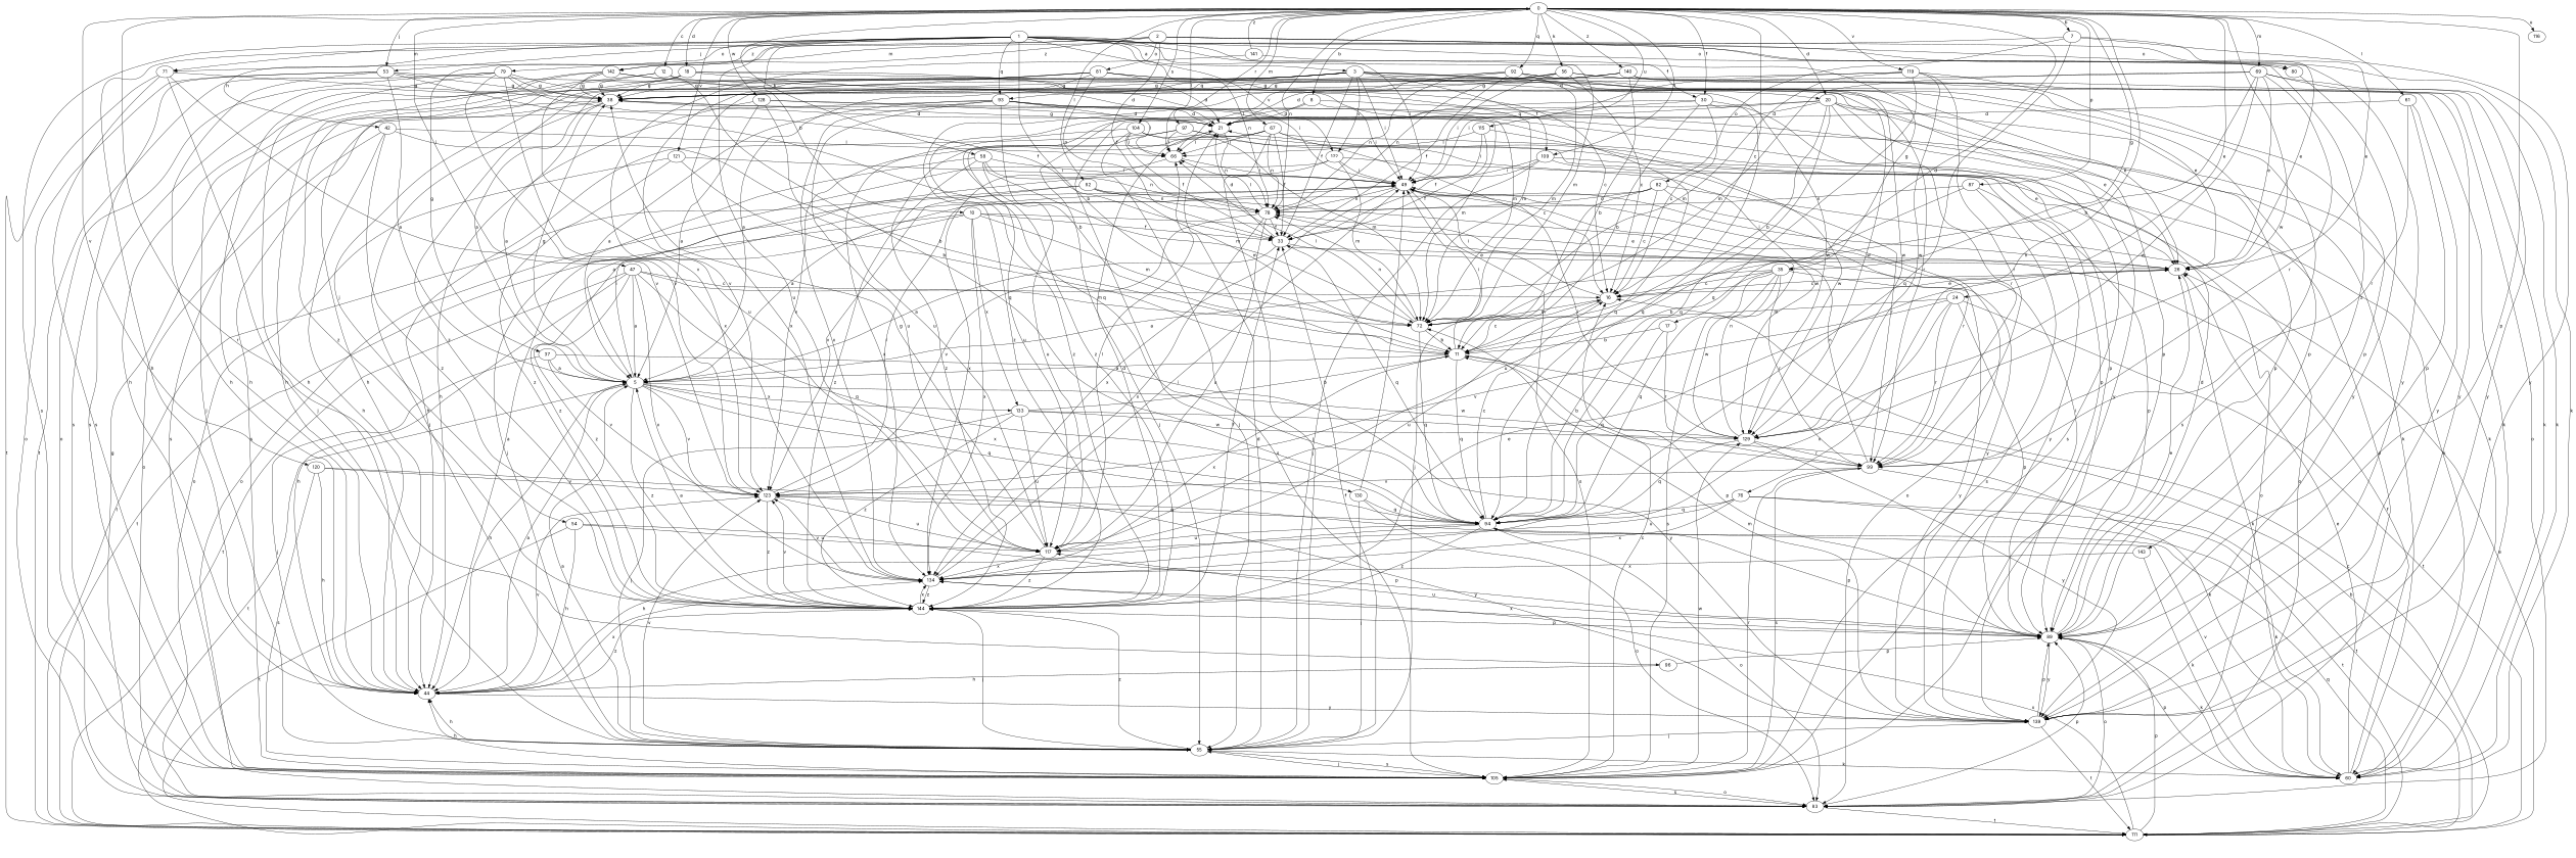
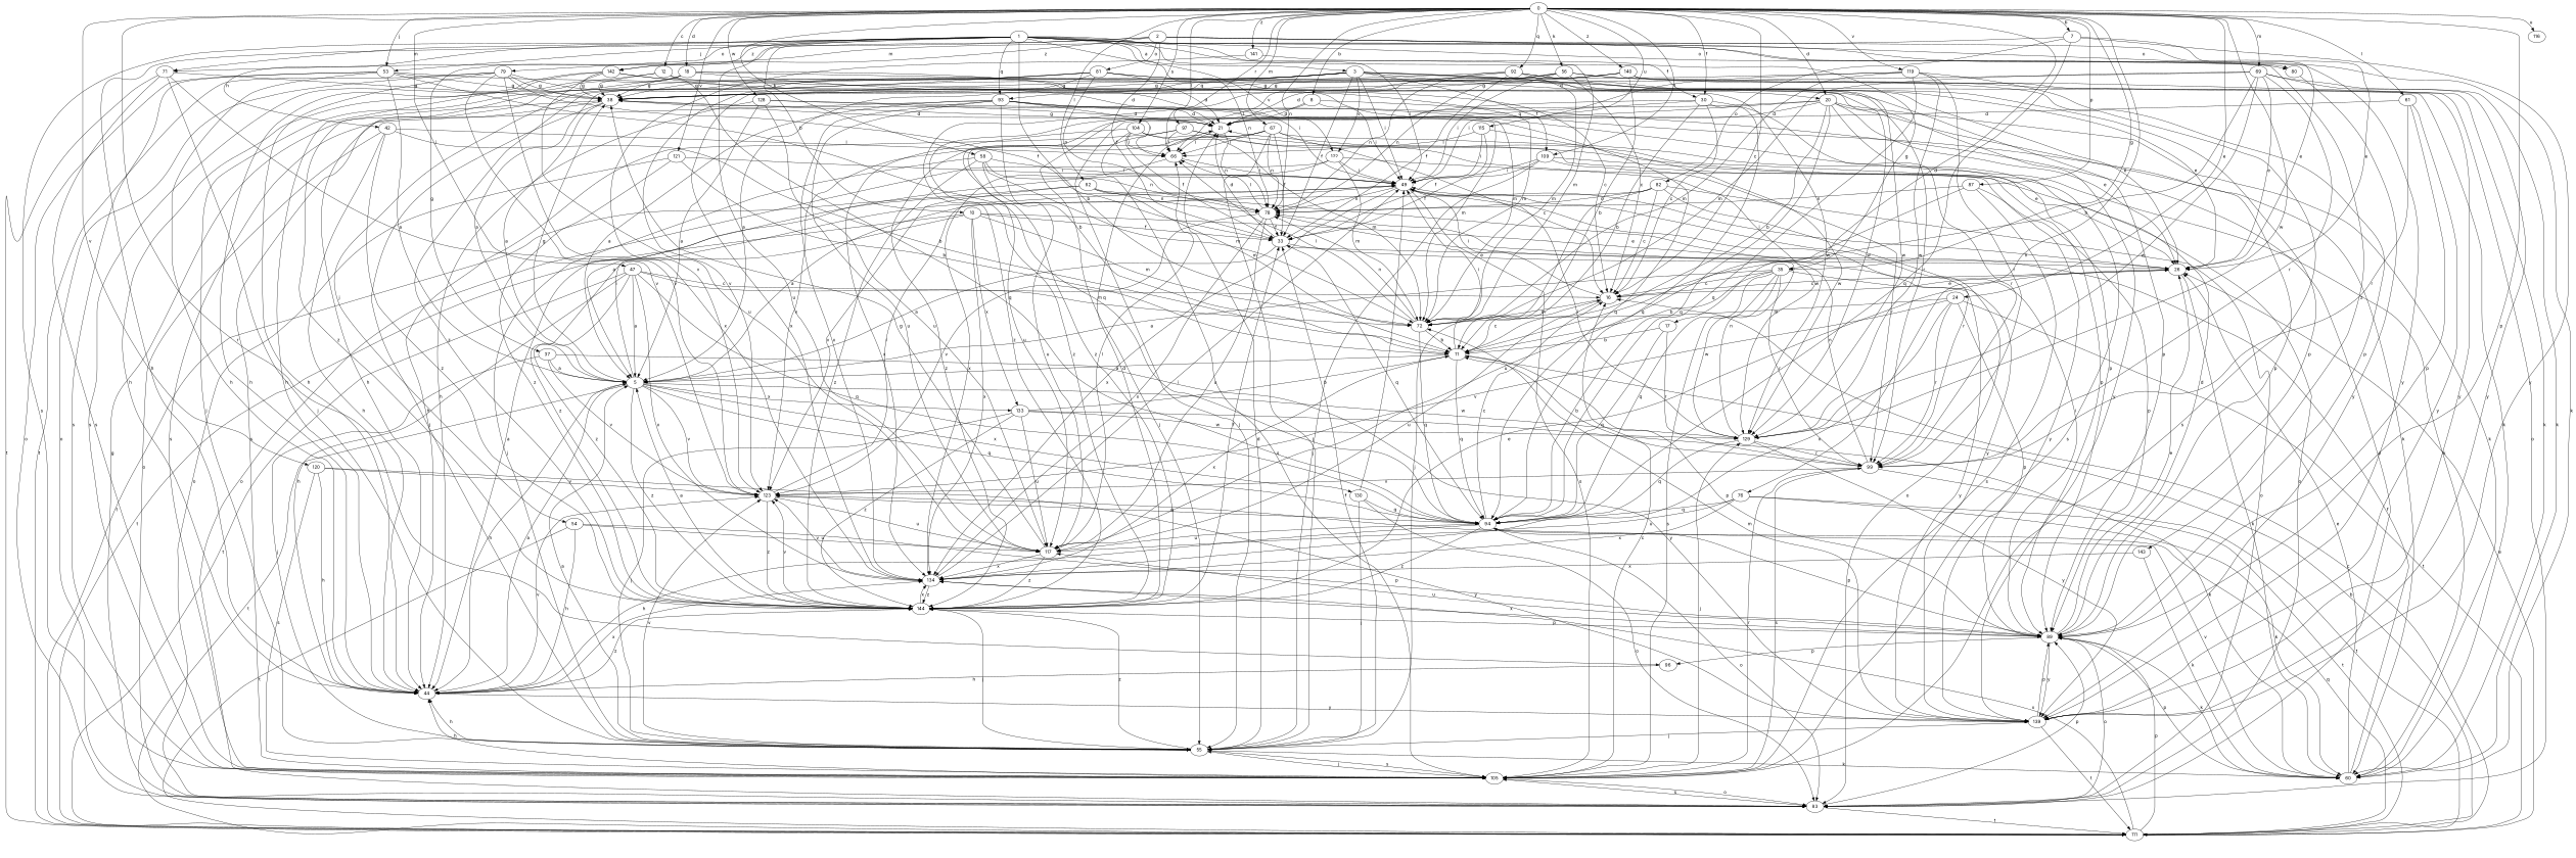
  strict digraph {
    fontname=Inter
    node [fontname=Inter]
    edge [fontname=Inter]
    0
    7
    8
    12
    16
    17
    18
    20
    24
    30
    35
    47
    53
    56
    58
    61
    62
    66
    67
    69
    76
    78
    87
    89
    92
    96
    97
    104
    109
    115
    116
    119
    120
    121
    128
    129
    140
    141
    71
    139
    26
    94
    82
    49
    144
    21
    83
    44
    38
    117
    72
    11
    99
    60
    105
    55
    111
    123
    134
    5
    33
    1
    3
    10
    42
    79
    80
    93
    122
    142
    54
    133
    2
    37
    81
    143
    130
    0 -> 7 [label=b]
    0 -> 8 [label=b]
    0 -> 12 [label=c]
    0 -> 16 [label=c]
    0 -> 17 [label=d]
    0 -> 18 [label=d]
    0 -> 20 [label=d]
    0 -> 24 [label=e]
    0 -> 30 [label=f]
    0 -> 35 [label=g]
    0 -> 47 [label=i]
    0 -> 53 [label=j]
    0 -> 56 [label=k]
    0 -> 58 [label=k]
    0 -> 61 [label=l]
    0 -> 62 [label=l]
    0 -> 66 [label=l]
    0 -> 67 [label=m]
    0 -> 69 [label=m]
    0 -> 76 [label=n]
    0 -> 78 [label=n]
    0 -> 87 [label=p]
    0 -> 89 [label=p]
    0 -> 92 [label=q]
    0 -> 96 [label=r]
    0 -> 97 [label=r]
    0 -> 104 [label=s]
    0 -> 109 [label=t]
    0 -> 115 [label=u]
    0 -> 116 [label=u]
    0 -> 119 [label=v]
    0 -> 120 [label=v]
    0 -> 121 [label=v]
    0 -> 128 [label=w]
    0 -> 129 [label=w]
    0 -> 140 [label=z]
-   141 -> 0 [label=z]
+   0 -> 141 [label=z]
    7 -> 71 [label=m]
    7 -> 139 [label=y]
    7 -> 26 [label=e]
    7 -> 94 [label=q]
    7 -> 82 [label=o]
    8 -> 49 [label=i]
    8 -> 144 [label=z]
    8 -> 21 [label=d]
    8 -> 83 [label=o]
    12 -> 139 [label=y]
    12 -> 94 [label=q]
    12 -> 44 [label=h]
    12 -> 38 [label=g]
    16 -> 26 [label=e]
    16 -> 49 [label=i]
    16 -> 117 [label=u]
    16 -> 72 [label=m]
    17 -> 94 [label=q]
    17 -> 11 [label=b]
    17 -> 99 [label=r]
    18 -> 89 [label=p]
    18 -> 49 [label=i]
    18 -> 144 [label=z]
    18 -> 44 [label=h]
    18 -> 38 [label=g]
    18 -> 72 [label=m]
    20 -> 89 [label=p]
    20 -> 26 [label=e]
    20 -> 94 [label=q]
    20 -> 144 [label=z]
    20 -> 21 [label=d]
    20 -> 11 [label=b]
    20 -> 60 [label=k]
    20 -> 105 [label=s]
    20 -> 55 [label=j]
    24 -> 89 [label=p]
    24 -> 72 [label=m]
    24 -> 99 [label=r]
    24 -> 111 [label=t]
    24 -> 123 [label=v]
    24 -> 134 [label=x]
    30 -> 16 [label=c]
    30 -> 94 [label=q]
    30 -> 21 [label=q]
    30 -> 11 [label=b]
    30 -> 99 [label=r]
    30 -> 55 [label=j]
    35 -> 16 [label=c]
    35 -> 129 [label=w]
    35 -> 139 [label=y]
    35 -> 94 [label=q]
    35 -> 11 [label=b]
    35 -> 99 [label=r]
    35 -> 105 [label=s]
    35 -> 5 [label=a]
    47 -> 16 [label=c]
    47 -> 94 [label=q]
    47 -> 144 [label=z]
    47 -> 44 [label=h]
    47 -> 72 [label=m]
    47 -> 111 [label=t]
    47 -> 134 [label=x]
    47 -> 5 [label=a]
    53 -> 129 [label=w]
    53 -> 94 [label=q]
    53 -> 83 [label=o]
    53 -> 44 [label=h]
    53 -> 38 [label=g]
    53 -> 105 [label=s]
    53 -> 5 [label=a]
    56 -> 16 [label=c]
    56 -> 78 [label=n]
    56 -> 89 [label=p]
    56 -> 139 [label=y]
    56 -> 49 [label=i]
    56 -> 38 [label=g]
    56 -> 5 [label=a]
    58 -> 78 [label=n]
    58 -> 49 [label=i]
    58 -> 144 [label=z]
    58 -> 117 [label=u]
    58 -> 72 [label=m]
    58 -> 55 [label=j]
    61 -> 89 [label=p]
    61 -> 139 [label=y]
    61 -> 21 [label=d]
    61 -> 99 [label=r]
    62 -> 78 [label=n]
    62 -> 139 [label=y]
    62 -> 72 [label=m]
    62 -> 111 [label=t]
    62 -> 123 [label=v]
    66 -> 49 [label=i]
    66 -> 134 [label=x]
    67 -> 16 [label=c]
    67 -> 66 [label=l]
    67 -> 78 [label=n]
    67 -> 117 [label=u]
    67 -> 60 [label=k]
    67 -> 55 [label=j]
    67 -> 123 [label=v]
    67 -> 33 [label=f]
    69 -> 129 [label=w]
    69 -> 139 [label=y]
    69 -> 26 [label=e]
    69 -> 38 [label=g]
    69 -> 72 [label=m]
    69 -> 11 [label=b]
    69 -> 99 [label=r]
    69 -> 60 [label=k]
    76 -> 94 [label=q]
    76 -> 117 [label=u]
    76 -> 60 [label=k]
    76 -> 111 [label=t]
    76 -> 134 [label=x]
    78 -> 66 [label=l]
    78 -> 117 [label=u]
    78 -> 123 [label=v]
    78 -> 134 [label=x]
    78 -> 33 [label=f]
    87 -> 78 [label=n]
    87 -> 89 [label=p]
    87 -> 117 [label=u]
    87 -> 105 [label=s]
    89 -> 139 [label=y]
    89 -> 26 [label=e]
    89 -> 49 [label=i]
    89 -> 21 [label=d]
    89 -> 83 [label=o]
    89 -> 117 [label=u]
    89 -> 60 [label=k]
    89 -> 134 [label=x]
    92 -> 66 [label=l]
    92 -> 78 [label=n]
    92 -> 89 [label=p]
    92 -> 129 [label=w]
    92 -> 38 [label=g]
    92 -> 72 [label=m]
    92 -> 33 [label=f]
-   96 -> 89 [label=p]
+   89 -> 96 [label=p]
    96 -> 44 [label=h]
    97 -> 66 [label=l]
    97 -> 129 [label=w]
    97 -> 26 [label=e]
    97 -> 144 [label=z]
    97 -> 44 [label=h]
    104 -> 66 [label=l]
    104 -> 89 [label=p]
    104 -> 72 [label=m]
    104 -> 105 [label=s]
    104 -> 134 [label=x]
    104 -> 33 [label=f]
    109 -> 49 [label=i]
    109 -> 83 [label=o]
    109 -> 99 [label=r]
    109 -> 55 [label=j]
    109 -> 33 [label=f]
    115 -> 66 [label=l]
    115 -> 129 [label=w]
    115 -> 49 [label=i]
    115 -> 33 [label=f]
    119 -> 129 [label=w]
    119 -> 94 [label=q]
    119 -> 49 [label=i]
    119 -> 38 [label=g]
    119 -> 72 [label=m]
    119 -> 99 [label=r]
    119 -> 105 [label=s]
    120 -> 139 [label=y]
    120 -> 44 [label=h]
    120 -> 105 [label=s]
    120 -> 123 [label=v]
    121 -> 49 [label=i]
    121 -> 144 [label=z]
    121 -> 83 [label=o]
    121 -> 11 [label=b]
    128 -> 94 [label=q]
    128 -> 21 [label=d]
    128 -> 44 [label=h]
    128 -> 117 [label=u]
    128 -> 5 [label=a]
    129 -> 78 [label=n]
    129 -> 139 [label=y]
    129 -> 94 [label=q]
    129 -> 49 [label=i]
    129 -> 99 [label=r]
    140 -> 144 [label=z]
    140 -> 21 [label=d]
    140 -> 83 [label=o]
    140 -> 38 [label=g]
    140 -> 11 [label=b]
    140 -> 60 [label=k]
    141 -> 72 [label=m]
    141 -> 123 [label=v]
    71 -> 38 [label=g]
    71 -> 105 [label=s]
    71 -> 55 [label=j]
    71 -> 111 [label=t]
    71 -> 123 [label=v]
    139 -> 89 [label=p]
    139 -> 72 [label=m]
    139 -> 55 [label=j]
    139 -> 111 [label=t]
    26 -> 16 [label=c]
    26 -> 49 [label=i]
    26 -> 60 [label=k]
    94 -> 16 [label=c]
    94 -> 89 [label=p]
    94 -> 144 [label=z]
    94 -> 83 [label=o]
    94 -> 44 [label=h]
    94 -> 117 [label=u]
    82 -> 16 [label=c]
    82 -> 78 [label=n]
    82 -> 83 [label=o]
    82 -> 99 [label=r]
    82 -> 55 [label=j]
    82 -> 5 [label=a]
    49 -> 78 [label=n]
    49 -> 83 [label=o]
    49 -> 44 [label=a]
    49 -> 105 [label=s]
    49 -> 134 [label=x]
    144 -> 89 [label=p]
    144 -> 26 [label=e]
    144 -> 21 [label=d]
    144 -> 55 [label=j]
    144 -> 123 [label=v]
    144 -> 134 [label=x]
    144 -> 5 [label=a]
    144 -> 33 [label=f]
    21 -> 66 [label=l]
    21 -> 78 [label=n]
    21 -> 38 [label=g]
    83 -> 89 [label=p]
    83 -> 38 [label=g]
    83 -> 105 [label=s]
    83 -> 111 [label=t]
    44 -> 139 [label=y]
    44 -> 144 [label=z]
    44 -> 123 [label=v]
    44 -> 134 [label=x]
    44 -> 5 [label=a]
    38 -> 21 [label=d]
    38 -> 72 [label=m]
    38 -> 105 [label=s]
    38 -> 55 [label=j]
    38 -> 5 [label=a]
    117 -> 66 [label=l]
    117 -> 144 [label=z]
    117 -> 38 [label=g]
    117 -> 134 [label=x]
    72 -> 66 [label=l]
    72 -> 78 [label=n]
    72 -> 94 [label=q]
    72 -> 11 [label=b]
    11 -> 16 [label=c]
    11 -> 89 [label=p]
    11 -> 94 [label=q]
    11 -> 49 [label=i]
    11 -> 134 [label=x]
    11 -> 5 [label=a]
    99 -> 78 [label=n]
    99 -> 11 [label=b]
    99 -> 105 [label=s]
    99 -> 111 [label=t]
    99 -> 123 [label=v]
    60 -> 89 [label=p]
    60 -> 26 [label=e]
    60 -> 123 [label=v]
    60 -> 33 [label=f]
    105 -> 16 [label=c]
-   105 -> 129 [label=w]
+   105 -> 129 [label=j]
    105 -> 83 [label=o]
    105 -> 44 [label=h]
    105 -> 99 [label=r]
    105 -> 55 [label=j]
    55 -> 144 [label=z]
    55 -> 21 [label=d]
    55 -> 44 [label=h]
    55 -> 60 [label=k]
    55 -> 105 [label=s]
    55 -> 123 [label=v]
    55 -> 5 [label=a]
    55 -> 33 [label=f]
    111 -> 16 [label=c]
    111 -> 89 [label=p]
    111 -> 26 [label=e]
    111 -> 94 [label=q]
    111 -> 11 [label=b]
    111 -> 134 [label=x]
    123 -> 94 [label=q]
    123 -> 49 [label=i]
    123 -> 144 [label=z]
    123 -> 117 [label=u]
    134 -> 49 [label=i]
    134 -> 144 [label=z]
    134 -> 123 [label=v]
    5 -> 129 [label=w]
    5 -> 94 [label=q]
    5 -> 49 [label=i]
    5 -> 144 [label=z]
    5 -> 44 [label=h]
    5 -> 38 [label=g]
    5 -> 111 [label=t]
    5 -> 123 [label=v]
    5 -> 133 [label=x]
    5 -> 130 [label=x]
    33 -> 26 [label=e]
    33 -> 94 [label=q]
    33 -> 21 [label=d]
    33 -> 5 [label=a]
    1 -> 30 [label=f]
    1 -> 35 [label=g]
    1 -> 53 [label=j]
    1 -> 78 [label=n]
    1 -> 71 [label=m]
    1 -> 139 [label=y]
    1 -> 49 [label=i]
    1 -> 117 [label=u]
    1 -> 11 [label=b]
    1 -> 60 [label=k]
    1 -> 105 [label=s]
    1 -> 3 [label=a]
    1 -> 10 [label=b]
    1 -> 42 [label=h]
    1 -> 79 [label=o]
    1 -> 80 [label=o]
    1 -> 93 [label=q]
    1 -> 122 [label=v]
    1 -> 142 [label=z]
    3 -> 20 [label=d]
    3 -> 109 [label=t]
    3 -> 129 [label=w]
    3 -> 26 [label=e]
    3 -> 49 [label=i]
    3 -> 144 [label=z]
    3 -> 44 [label=h]
    3 -> 99 [label=r]
    3 -> 5 [label=a]
    3 -> 33 [label=f]
    3 -> 93 [label=q]
    3 -> 122 [label=v]
    3 -> 54 [label=j]
    10 -> 26 [label=e]
    10 -> 144 [label=z]
    10 -> 72 [label=m]
    10 -> 111 [label=t]
    10 -> 134 [label=x]
    10 -> 33 [label=f]
    10 -> 133 [label=x]
    42 -> 66 [label=l]
    42 -> 144 [label=z]
    42 -> 83 [label=o]
    42 -> 44 [label=h]
    42 -> 11 [label=b]
    79 -> 16 [label=c]
    79 -> 83 [label=o]
    79 -> 44 [label=h]
    79 -> 38 [label=g]
    79 -> 111 [label=t]
    79 -> 123 [label=v]
    79 -> 134 [label=x]
    79 -> 33 [label=f]
    80 -> 139 [label=y]
    93 -> 66 [label=l]
    93 -> 89 [label=p]
    93 -> 21 [label=d]
    93 -> 117 [label=u]
    93 -> 11 [label=b]
    93 -> 60 [label=k]
    93 -> 105 [label=s]
    93 -> 134 [label=x]
    93 -> 5 [label=a]
    122 -> 139 [label=y]
    122 -> 49 [label=i]
    122 -> 83 [label=o]
    122 -> 72 [label=m]
    122 -> 5 [label=a]
    142 -> 21 [label=d]
    142 -> 44 [label=h]
    142 -> 38 [label=g]
    142 -> 117 [label=u]
    142 -> 72 [label=m]
    142 -> 105 [label=s]
    54 -> 89 [label=p]
    54 -> 44 [label=h]
    54 -> 117 [label=u]
    54 -> 111 [label=t]
    133 -> 129 [label=w]
    133 -> 144 [label=z]
    133 -> 117 [label=u]
    133 -> 11 [label=b]
    133 -> 60 [label=k]
    133 -> 55 [label=j]
    2 -> 26 [label=e]
    2 -> 44 [label=h]
    2 -> 33 [label=f]
    2 -> 80 [label=o]
    2 -> 142 [label=z]
    2 -> 37 [label=g]
    2 -> 81 [label=o]
    2 -> 143 [label=z]
    37 -> 139 [label=y]
    37 -> 55 [label=j]
    37 -> 123 [label=v]
    37 -> 5 [label=a]
    81 -> 78 [label=n]
    81 -> 26 [label=e]
    81 -> 21 [label=d]
    81 -> 38 [label=g]
    81 -> 60 [label=k]
    81 -> 55 [label=j]
    81 -> 123 [label=v]
    81 -> 134 [label=x]
    143 -> 60 [label=k]
    143 -> 134 [label=x]
    130 -> 94 [label=q]
    130 -> 49 [label=i]
    130 -> 83 [label=o]
    130 -> 55 [label=j]
  }
